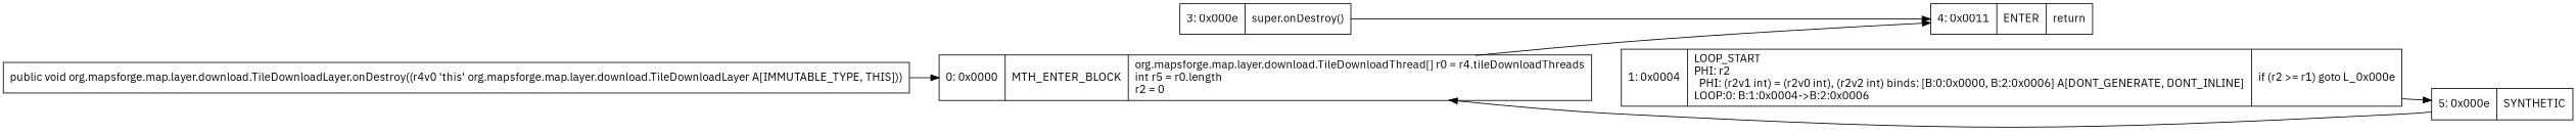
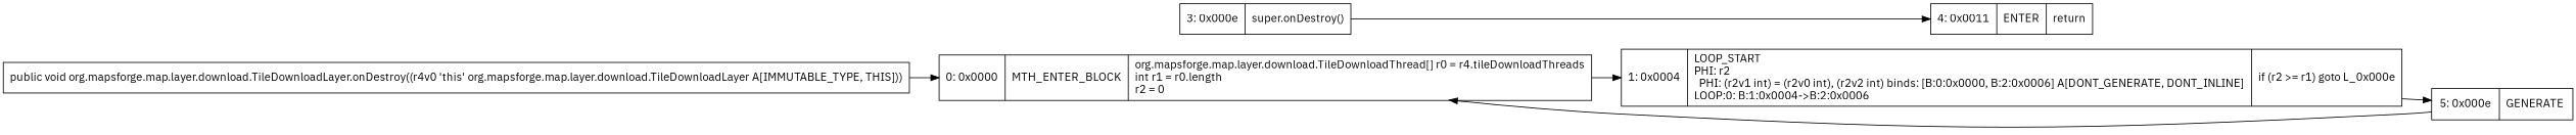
  digraph {
    fontname="IBM Plex Sans"
    rankdir=LR
    node [fontname="IBM Plex Sans" shape=record]
    edge [fontname="IBM Plex Sans"]
-   n1 [label="{0\:\ 0x0000|MTH_ENTER_BLOCK\l|org.mapsforge.map.layer.download.TileDownloadThread[] r0 = r4.tileDownloadThreads\lint r5 = r0.length\lr2 = 0\l}"]
+   n1 [label="{0\:\ 0x0000|MTH_ENTER_BLOCK\l|org.mapsforge.map.layer.download.TileDownloadThread[] r0 = r4.tileDownloadThreads\lint r1 = r0.length\lr2 = 0\l}"]
    n2 [label="{1\:\ 0x0004|LOOP_START\lPHI: r2 \l  PHI: (r2v1 int) = (r2v0 int), (r2v2 int) binds: [B:0:0x0000, B:2:0x0006] A[DONT_GENERATE, DONT_INLINE]\lLOOP:0: B:1:0x0004\-\>B:2:0x0006\l|if (r2 \>= r1) goto L_0x000e\l}"]
-   n3 [label="{5\:\ 0x000e|SYNTHETIC\l}"]
+   n3 [label="{5\:\ 0x000e|GENERATE\l}"]
    n4 [label="{3\:\ 0x000e|super.onDestroy()\l}"]
    n5 [label="{4\:\ 0x0011|ENTER\l|return\l}"]
    n6 [label="{public void org.mapsforge.map.layer.download.TileDownloadLayer.onDestroy((r4v0 'this' org.mapsforge.map.layer.download.TileDownloadLayer A[IMMUTABLE_TYPE, THIS])) }"]
-   n1 -> n5
+   n1 -> n2
    n2 -> n3
    n3 -> n1
    n4 -> n5
    n6 -> n1
  }
